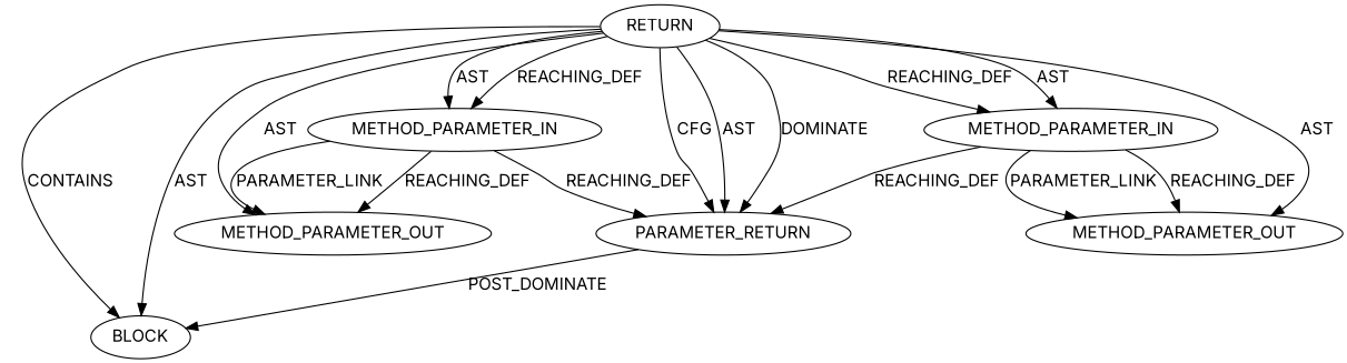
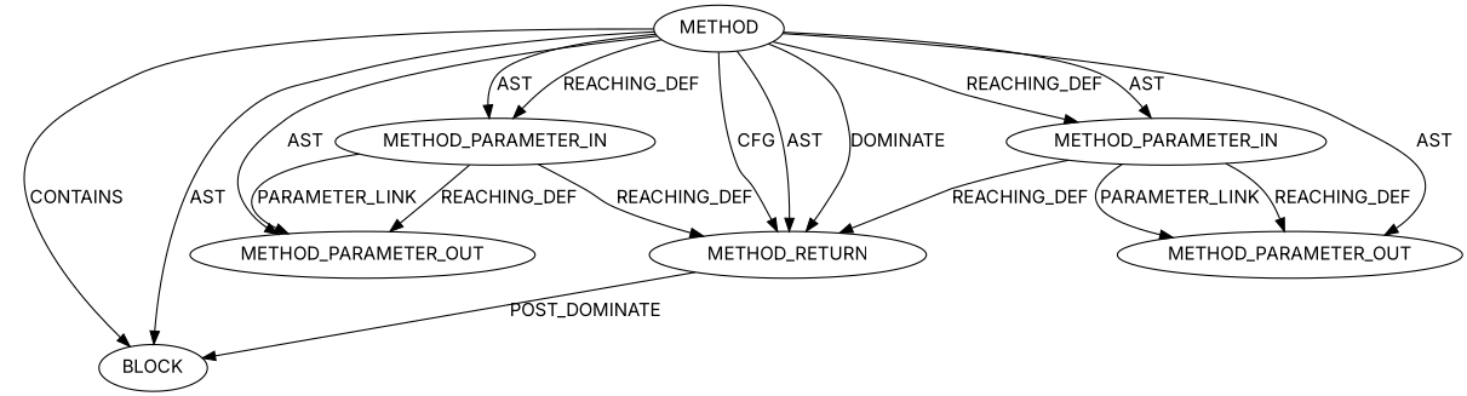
  digraph {
    fontname=Inter
    node [CODE="<empty>" ORDER=1 fontname=Inter TYPE_FULL_NAME=ANY EVALUATION_STRATEGY=BY_VALUE IS_VARIADIC=false]
    edge [fontname=Inter]
-   n1 [AST_PARENT_FULL_NAME="<global>" AST_PARENT_TYPE=NAMESPACE_BLOCK FILENAME="<empty>" FULL_NAME="<operator>.addition" IS_EXTERNAL=true NAME="<operator>.addition" ORDER=0 label=RETURN TYPE_FULL_NAME="" EVALUATION_STRATEGY="" IS_VARIADIC=""]
+   n1 [AST_PARENT_FULL_NAME="<global>" AST_PARENT_TYPE=NAMESPACE_BLOCK FILENAME="<empty>" FULL_NAME="<operator>.addition" IS_EXTERNAL=true NAME="<operator>.addition" ORDER=0 label=METHOD TYPE_FULL_NAME="" EVALUATION_STRATEGY="" IS_VARIADIC=""]
    n2 [ARGUMENT_INDEX=1 label=BLOCK EVALUATION_STRATEGY="" IS_VARIADIC=""]
    n3 [CODE=p2 INDEX=2 NAME=p2 ORDER=2 label=METHOD_PARAMETER_IN]
    n4 [CODE=p1 INDEX=1 NAME=p1 label=METHOD_PARAMETER_OUT]
-   n5 [CODE=RET ORDER=2 label=PARAMETER_RETURN IS_VARIADIC=""]
+   n5 [CODE=RET ORDER=2 label=METHOD_RETURN IS_VARIADIC=""]
    n6 [CODE=p2 INDEX=2 NAME=p2 ORDER=2 label=METHOD_PARAMETER_OUT]
    n7 [CODE=p1 INDEX=1 NAME=p1 label=METHOD_PARAMETER_IN]
    n1 -> n2 [label=CONTAINS]
    n1 -> n2 [label=AST]
    n1 -> n3 [label=REACHING_DEF]
    n1 -> n3 [label=AST]
    n1 -> n4 [label=AST]
    n1 -> n5 [label=DOMINATE]
    n1 -> n5 [label=CFG]
    n1 -> n5 [label=AST]
    n1 -> n6 [label=AST]
    n1 -> n7 [label=REACHING_DEF]
    n1 -> n7 [label=AST]
    n3 -> n5 [VARIABLE=p2 label=REACHING_DEF]
    n3 -> n6 [label=PARAMETER_LINK]
    n3 -> n6 [VARIABLE=p2 label=REACHING_DEF]
    n5 -> n2 [label=POST_DOMINATE]
    n7 -> n4 [label=PARAMETER_LINK]
    n7 -> n4 [VARIABLE=p1 label=REACHING_DEF]
    n7 -> n5 [VARIABLE=p1 label=REACHING_DEF]
  }
